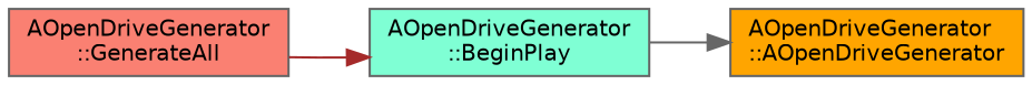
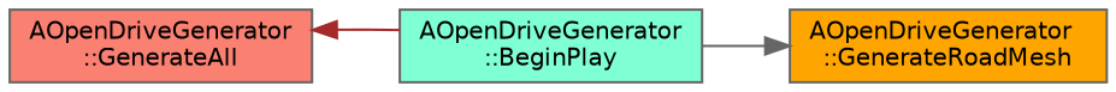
  digraph {
    rankdir=RL
    node [color=grey40 fontname=Helvetica fontsize=10 shape=box style=filled]
    edge [dir=back fontname=Helvetica fontsize=10 labelfontname=Helvetica labelfontsize=10 style=solid]
-   n1 [color=gray40 fillcolor=orange fontcolor=black height=0.2 label="AOpenDriveGenerator\l::AOpenDriveGenerator" width=0.4]
+   n1 [color=gray40 fillcolor=orange fontcolor=black height=0.2 label="AOpenDriveGenerator\l::GenerateRoadMesh" width=0.4]
    n2 [fillcolor=aquamarine height=0.2 label="AOpenDriveGenerator\l::BeginPlay" width=0.4]
    n3 [fillcolor=salmon height=0.2 label="AOpenDriveGenerator\l::GenerateAll" width=0.4]
    n1 -> n2 [color=gray40]
-   n2 -> n3 [color=brown]
+   n3 -> n2 [color=brown]
  }
